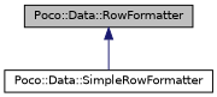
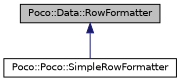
  digraph {
    node [color=black fontname=Helvetica fontsize=10 shape=record style=filled]
    n1 [fillcolor=grey75 fontcolor=black height=0.2 label="Poco::Data::RowFormatter" width=0.4]
-   n2 [fillcolor=white height=0.2 label="Poco::Data::SimpleRowFormatter" width=0.4]
+   n2 [fillcolor=white height=0.2 label="Poco::Poco::SimpleRowFormatter" width=0.4]
    n1 -> n2 [color=midnightblue dir=back fontname=Helvetica fontsize=10 labelfontname=Helvetica labelfontsize=10 style=solid]
  }
